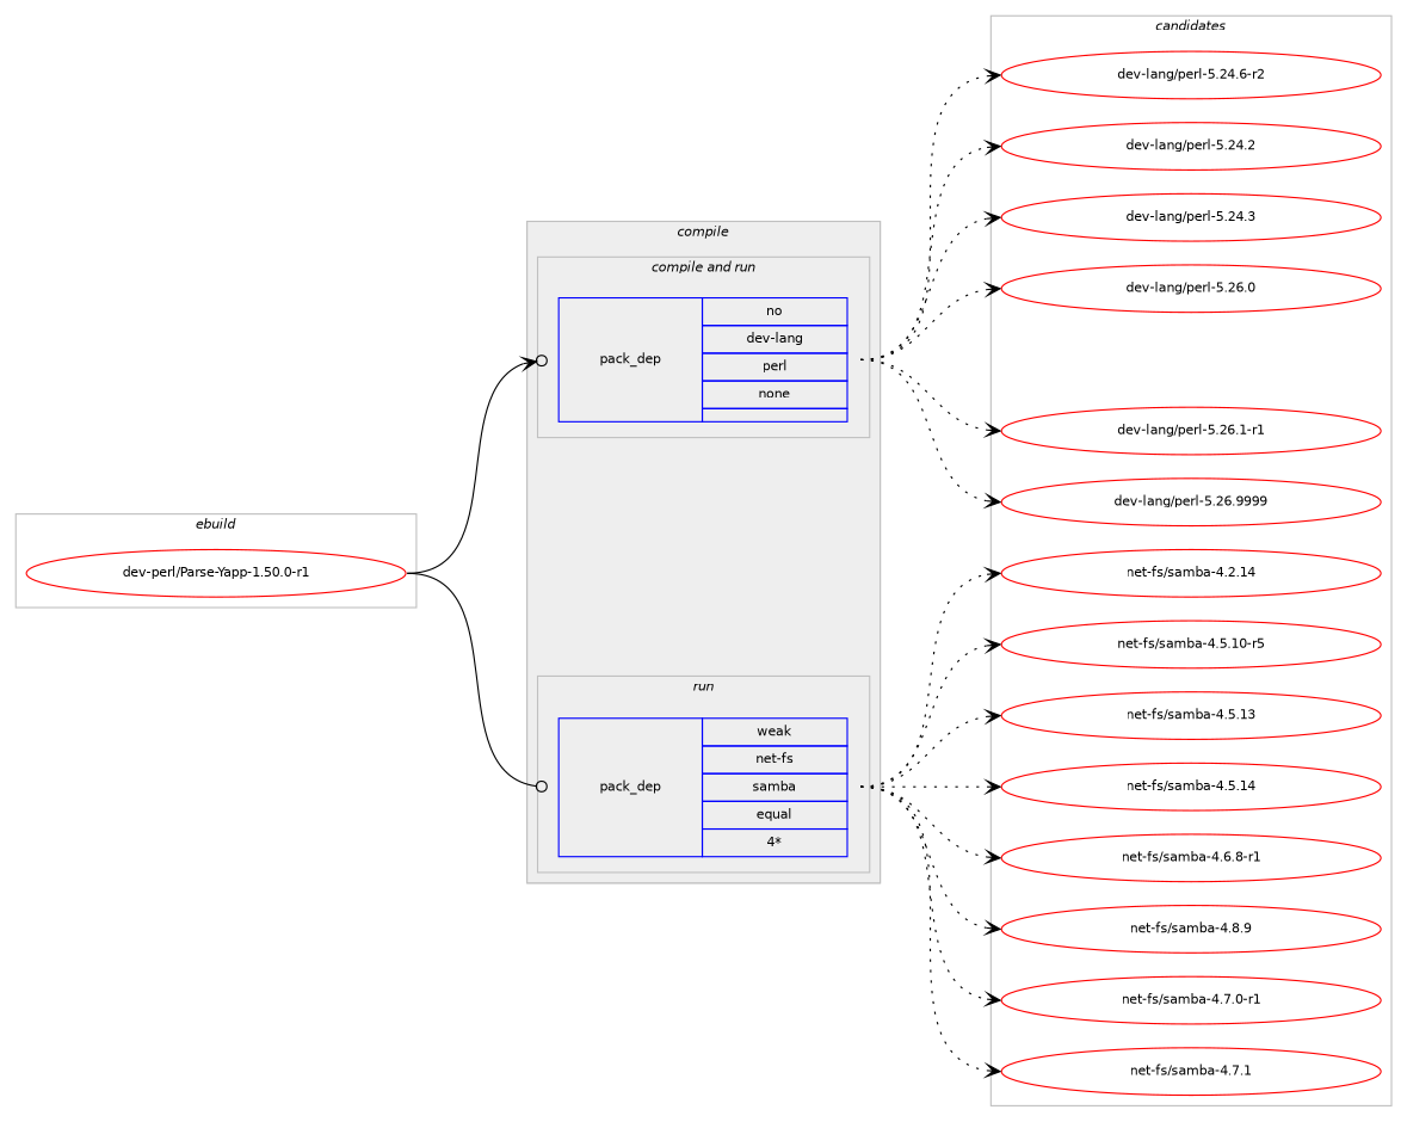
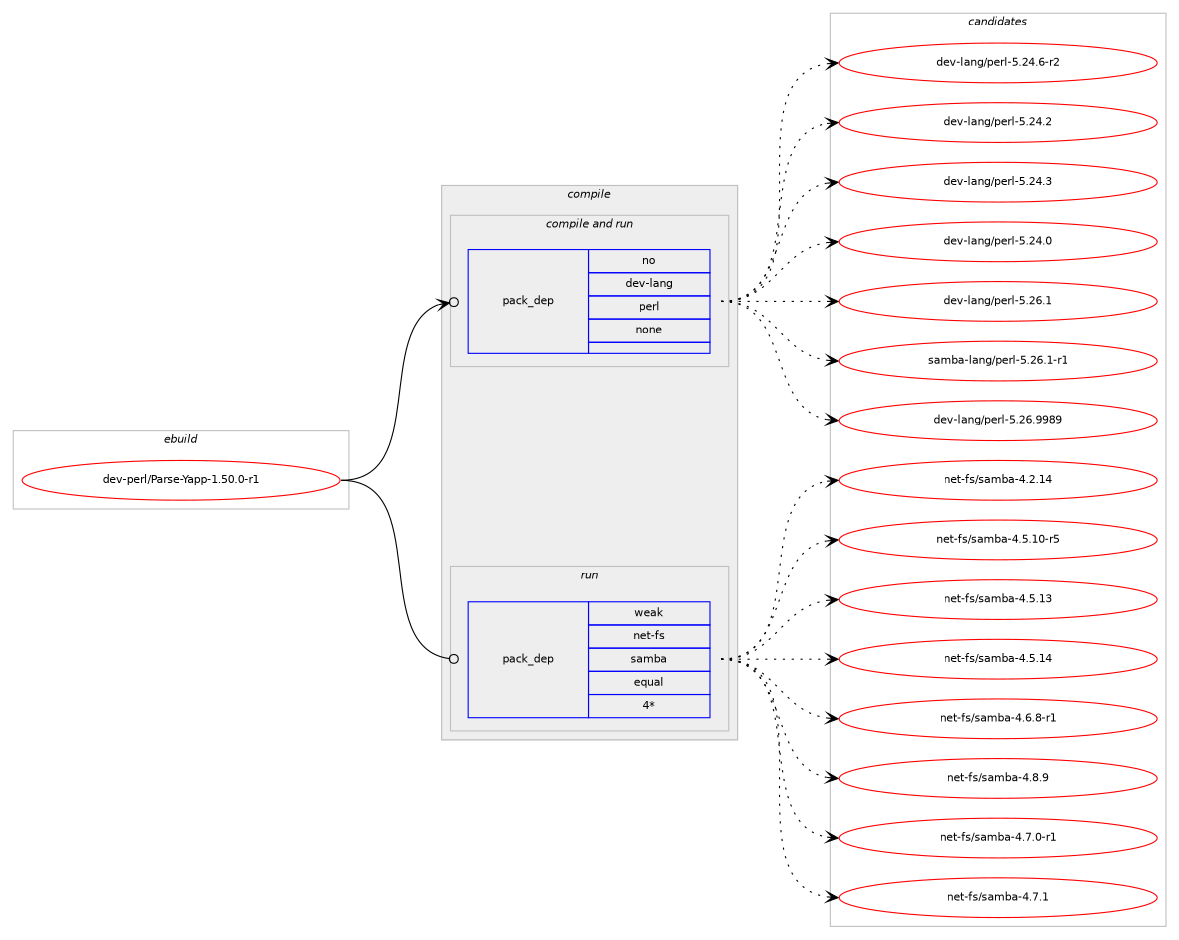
  digraph {
    compound=true
    concentrate=true
    fontname=Helvetica
    fontsize=10
    newrank=true
    rankdir=LR
    ranksep=1.5
    node [color=red fontname=Helvetica fontsize=10]
    edge [arrowhead=vee headport=w style=dotted tailport=e weight=100]
    n1 [label="dev-perl/Parse-Yapp-1.50.0-r1" width=4]
    n2 [color=blue label=<<TABLE BORDER="0" CELLBORDER="1" CELLSPACING="0" CELLPADDING="4" WIDTH="220"><TR><TD ROWSPAN="6" CELLPADDING="30">pack_dep</TD></TR><TR><TD WIDTH="110">no</TD></TR><TR><TD>dev-lang</TD></TR><TR><TD>perl</TD></TR><TR><TD>none</TD></TR><TR><TD></TD></TR></TABLE>> shape=none]
    n3 [color=blue label=<<TABLE BORDER="0" CELLBORDER="1" CELLSPACING="0" CELLPADDING="4" WIDTH="220"><TR><TD ROWSPAN="6" CELLPADDING="30">pack_dep</TD></TR><TR><TD WIDTH="110">weak</TD></TR><TR><TD>net-fs</TD></TR><TR><TD>samba</TD></TR><TR><TD>equal</TD></TR><TR><TD>4*</TD></TR></TABLE>> shape=none]
    n4 [label="dev-lang/perl-5.24.6-r2" width=4]
    n5 [label="dev-lang/perl-5.24.2" width=4]
    n6 [label="dev-lang/perl-5.24.3" width=4]
-   n7 [label="dev-lang/perl-5.26.0" width=4]
-   n9 [label="dev-lang/perl-5.26.1-r1" width=4]
-   n10 [label="dev-lang/perl-5.26.9999" width=4]
+   n7 [label="dev-lang/perl-5.24.0" width=4]
+   n8 [label="dev-lang/perl-5.26.1" width=4]
+   n9 [label="samba-lang/perl-5.26.1-r1" width=4]
+   n10 [label="dev-lang/perl-5.26.9989" width=4]
    n11 [label="net-fs/samba-4.2.14" width=4]
    n12 [label="net-fs/samba-4.5.10-r5" width=4]
    n13 [label="net-fs/samba-4.5.13" width=4]
    n14 [label="net-fs/samba-4.5.14" width=4]
    n15 [label="net-fs/samba-4.6.8-r1" width=4]
    n16 [label="net-fs/samba-4.8.9" width=4]
    n17 [label="net-fs/samba-4.7.0-r1" width=4]
    n18 [label="net-fs/samba-4.7.1" width=4]
    subgraph cluster_1 {
      color=gray
      label=<<i>ebuild</i>>
      rank=same
      n1
    }
    subgraph cluster_2 {
      color=gray
      label=<<i>dependencies</i>>
      subgraph cluster_3 {
        color=gray
        fillcolor="#eeeeee"
        label=<<i>compile</i>>
        style=filled
      }
      subgraph cluster_4 {
        color=gray
        fillcolor="#eeeeee"
        label=<<i>compile and run</i>>
        style=filled
        subgraph sub_5 {
          color=gray
          fillcolor="#eeeeee"
          label=<<i>compile and run</i>>
          style=filled
          n2
        }
      }
      subgraph cluster_6 {
        color=gray
        fillcolor="#eeeeee"
        label=<<i>run</i>>
        style=filled
        subgraph sub_7 {
          color=gray
          fillcolor="#eeeeee"
          label=<<i>run</i>>
          style=filled
          n3
        }
      }
    }
    subgraph cluster_8 {
      color=gray
      label=<<i>candidates</i>>
      rank=same
      subgraph sub_9 {
        color=black
        label=<<i>candidates</i>>
        nodesep=1
        rank=same
        n4
        n5
        n6
        n7
+       n8
        n9
        n10
      }
      subgraph sub_10 {
        color=black
        label=<<i>candidates</i>>
        nodesep=1
        rank=same
        n11
        n12
        n13
        n14
        n15
        n16
        n17
        n18
      }
    }
    n1 -> n2 [arrowhead=odotvee style=solid weight=20]
    n1 -> n3 [arrowhead=odot style=solid weight=20]
    n2 -> n4
    n2 -> n5
    n2 -> n6
    n2 -> n7
+   n2 -> n8
    n2 -> n9
    n2 -> n10
    n3 -> n11
    n3 -> n12
    n3 -> n13
    n3 -> n14
    n3 -> n15
    n3 -> n16
    n3 -> n17
    n3 -> n18
  }
